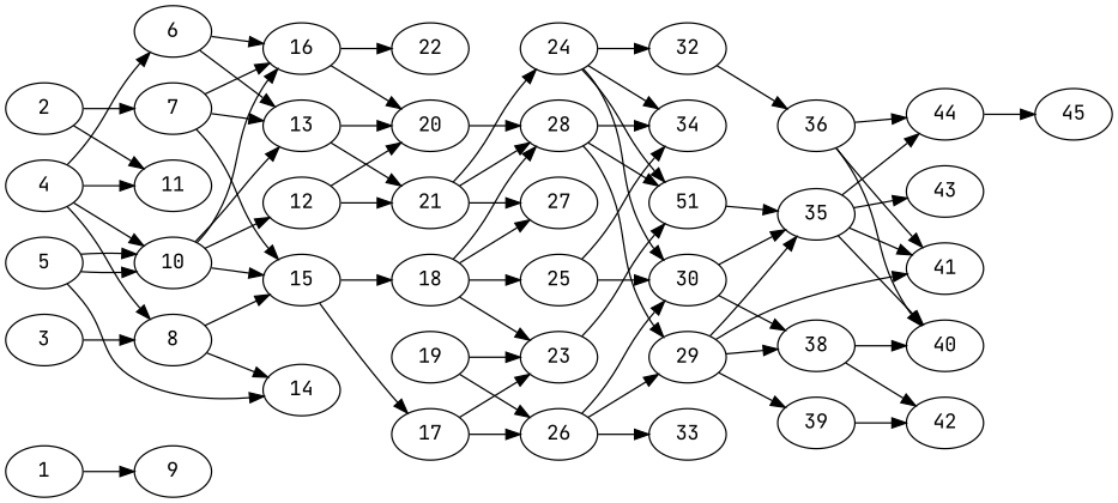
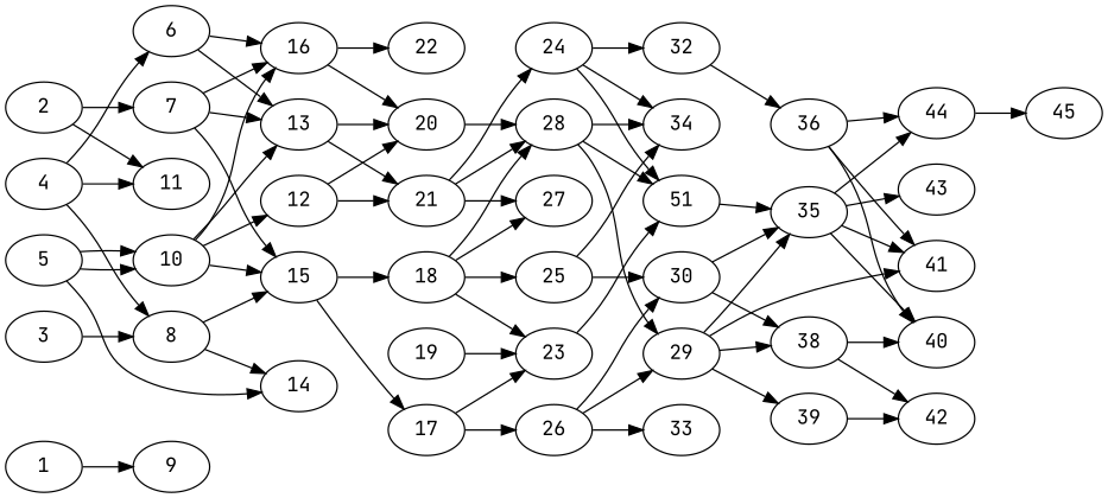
  digraph {
    fontname="JetBrains Mono"
    rankdir=LR
    node [alpha=0.03 fontname="JetBrains Mono"]
    edge [fontname="JetBrains Mono"]
    1 [alpha=0.04 expect_size=16115712]
    9 [alpha=0.11 expect_size=17170432]
    2 [alpha=0.01 expect_size=41657344]
    7 [expect_size=30145536]
    11 [alpha=0.06 expect_size=43268096]
    13 [alpha=0.10 expect_size=8793088]
    16 [alpha=0.13 expect_size=12739584]
    15 [alpha=0.12 expect_size=11608064]
    20 [alpha=0.02 expect_size=41758720]
    21 [alpha=0.18 expect_size=26446848]
    22 [alpha=0.09 expect_size=39607296]
    17 [alpha=0.18 expect_size=21382144]
    18 [alpha=0.06 expect_size=27988992]
    3 [alpha=0.05 expect_size=17634304]
    8 [alpha=0.15 expect_size=42048512]
    14 [expect_size=19631104]
    4 [alpha=0.17 expect_size=19101696]
    6 [alpha=0.04 expect_size=50630656]
    10 [alpha=0.14 expect_size=14299136]
    12 [expect_size=5824512]
    5 [alpha=0.00 expect_size=20519936]
    28 [alpha=0.19 expect_size=39402496]
    27 [alpha=0.05 expect_size=43546624]
    24 [alpha=0.09 expect_size=24810496]
    19 [alpha=0.10 expect_size=15188992]
    23 [alpha=0.06 expect_size=47852544]
    26 [alpha=0.06 expect_size=12574720]
    25 [alpha=0.18 expect_size=32508928]
    n29 [alpha=0.02 expect_size=34286592 label=51]
    34 [alpha=0.10 expect_size=17432576]
    29 [alpha=0.19 expect_size=6431744]
    30 [alpha=0.02 expect_size=30435328]
    32 [alpha=0.02 expect_size=28859392]
    33 [expect_size=50568192]
    35 [alpha=0.00 expect_size=37684224]
    38 [expect_size=10889216]
    39 [alpha=0.17 expect_size=9529344]
    41 [alpha=0.05 expect_size=12703744]
    36 [alpha=0.14 expect_size=32228352]
    40 [alpha=0.07 expect_size=7115776]
    43 [alpha=0.09 expect_size=20993024]
    44 [alpha=0.08 expect_size=27825152]
    42 [alpha=0.18 expect_size=17135616]
    45 [alpha=0.19 expect_size=52023296]
    1 -> 9
    2 -> 7
    2 -> 11
    7 -> 13
    7 -> 16
    7 -> 15
    13 -> 20
    13 -> 21
    16 -> 20
    16 -> 22
    15 -> 17
    15 -> 18
    20 -> 28
    21 -> 28
    21 -> 27
    21 -> 24
    17 -> 23
    17 -> 26
    18 -> 28
    18 -> 27
    18 -> 23
    18 -> 25
    3 -> 8
    8 -> 15
    8 -> 14
    4 -> 11
    4 -> 8
    4 -> 6
-   4 -> 10
    6 -> 13
    6 -> 16
    10 -> 13
    10 -> 16
    10 -> 15
    10 -> 12
    12 -> 20
    12 -> 21
    5 -> 14
    5 -> 10
    5 -> 10
    28 -> n29
    28 -> 34
    28 -> 29
    24 -> n29
    24 -> 34
-   24 -> 30
    24 -> 32
    19 -> 23
-   19 -> 26
    23 -> n29
    26 -> 29
    26 -> 30
    26 -> 33
    25 -> 34
    25 -> 30
    n29 -> 35
    29 -> 35
    29 -> 38
    29 -> 39
    29 -> 41
    30 -> 35
    30 -> 38
    32 -> 36
    35 -> 41
    35 -> 40
    35 -> 43
    35 -> 44
    38 -> 40
    38 -> 42
    39 -> 42
    36 -> 41
    36 -> 40
    36 -> 44
    44 -> 45
  }
